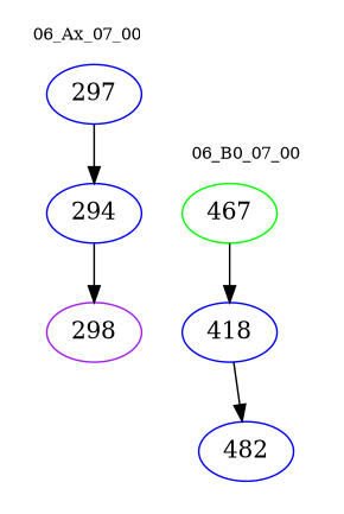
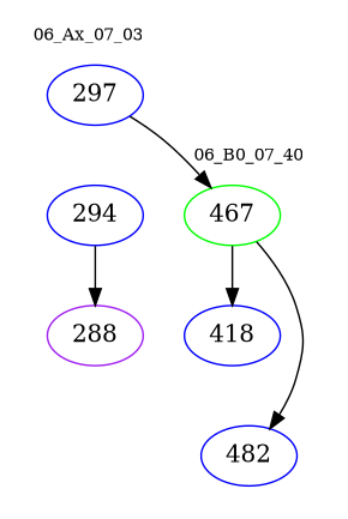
  digraph {
    node [color=blue]
    edge [color=black]
    n1 [label=297]
    n2 [label=294]
-   n3 [color=purple label=298]
+   n3 [color=purple label=288]
    n4 [color=green label=467]
    n5 [label=418]
    n6 [label=482]
    subgraph cluster_1 {
      color=white
      fontsize=10
-     label="06_Ax_07_00"
+     label="06_Ax_07_03"
      n1
      n2
      n3
    }
    subgraph cluster_2 {
      color=white
      fontsize=10
-     label="06_B0_07_00"
+     label="06_B0_07_40"
      n4
      n5
      n6
    }
-   n1 -> n2
+   n1 -> n4
    n2 -> n3
    n4 -> n5
-   n5 -> n6
+   n4 -> n6
  }
